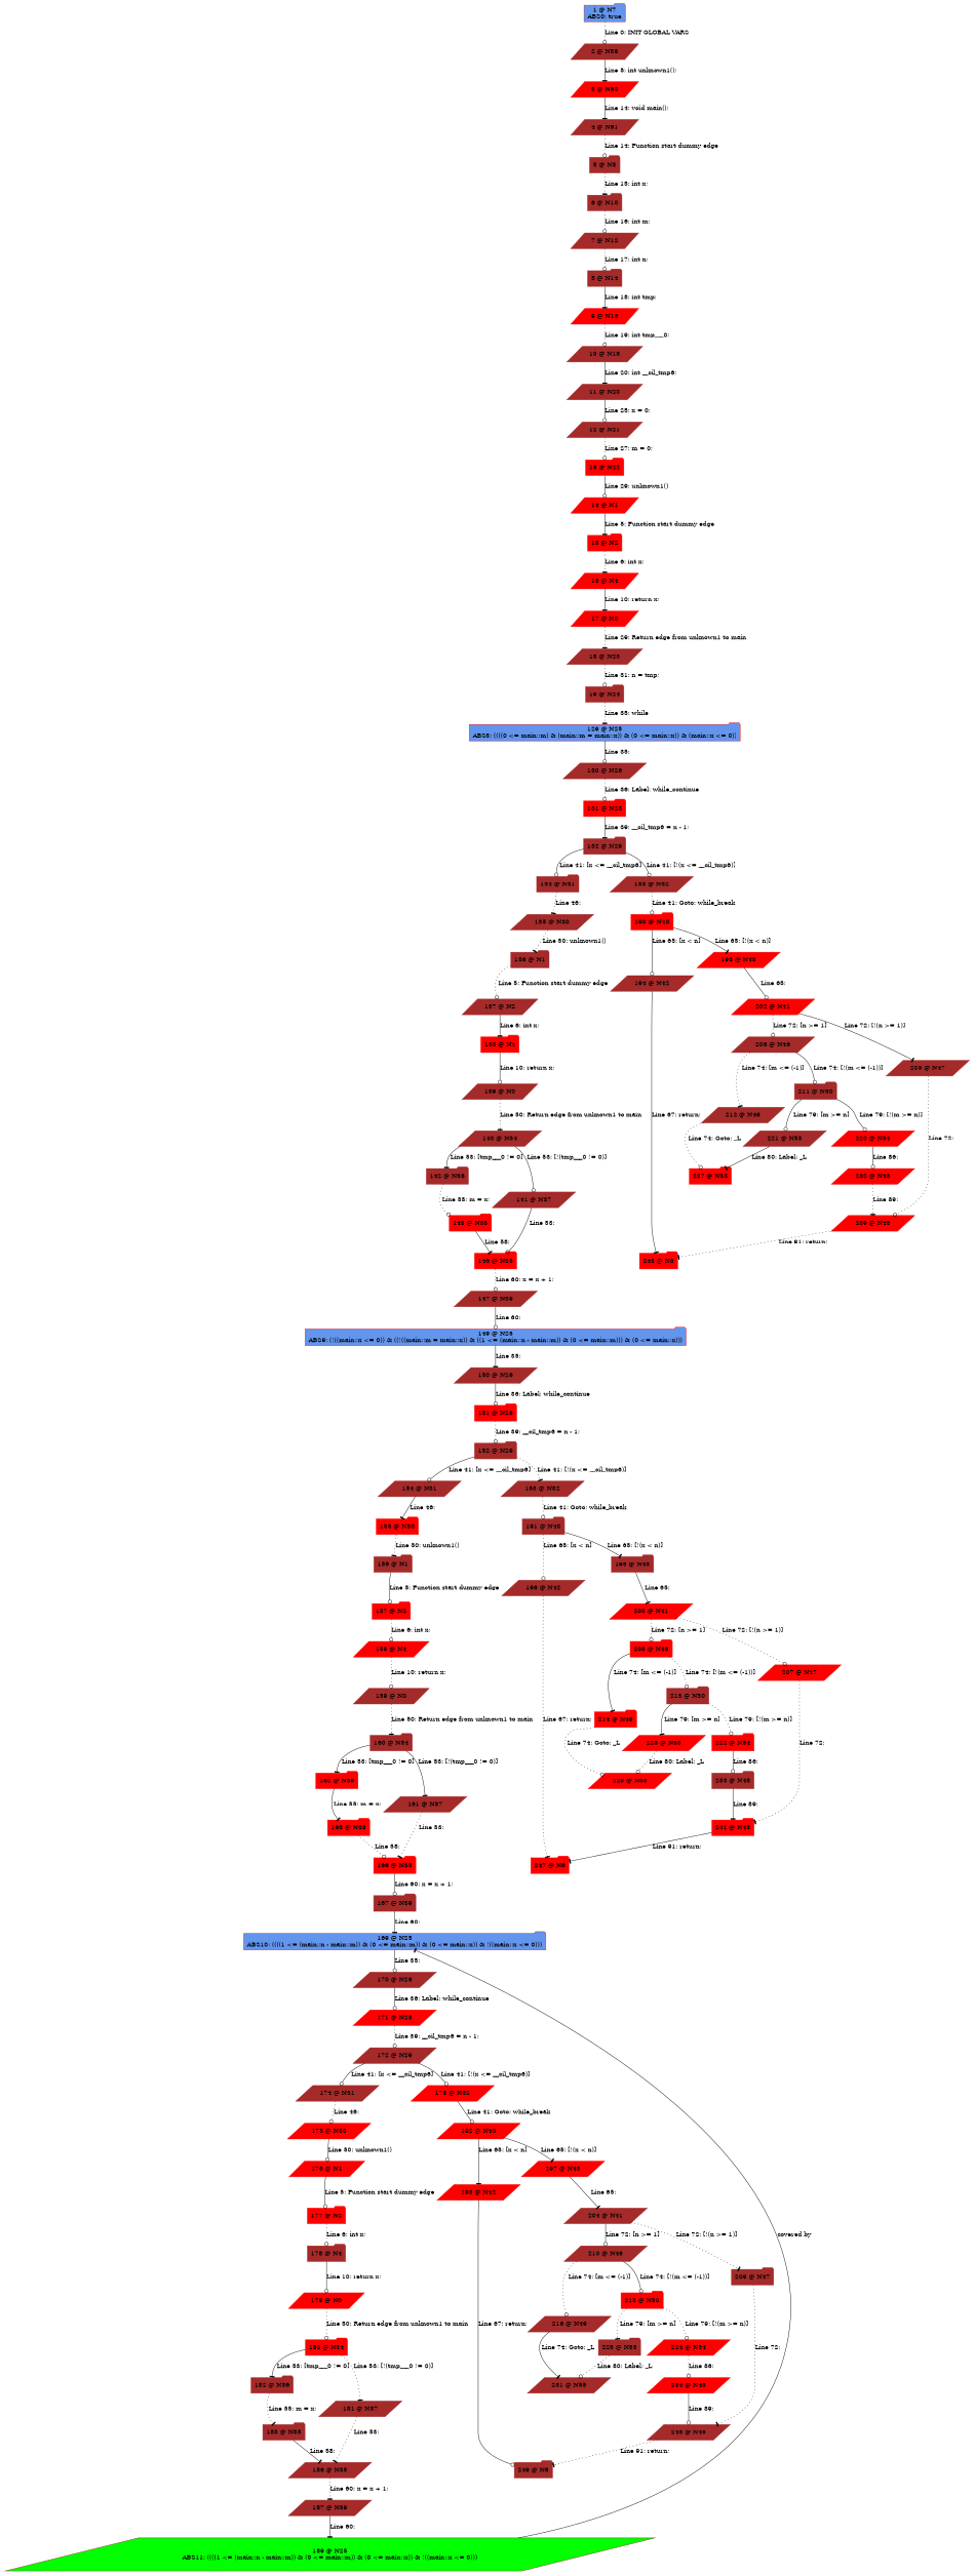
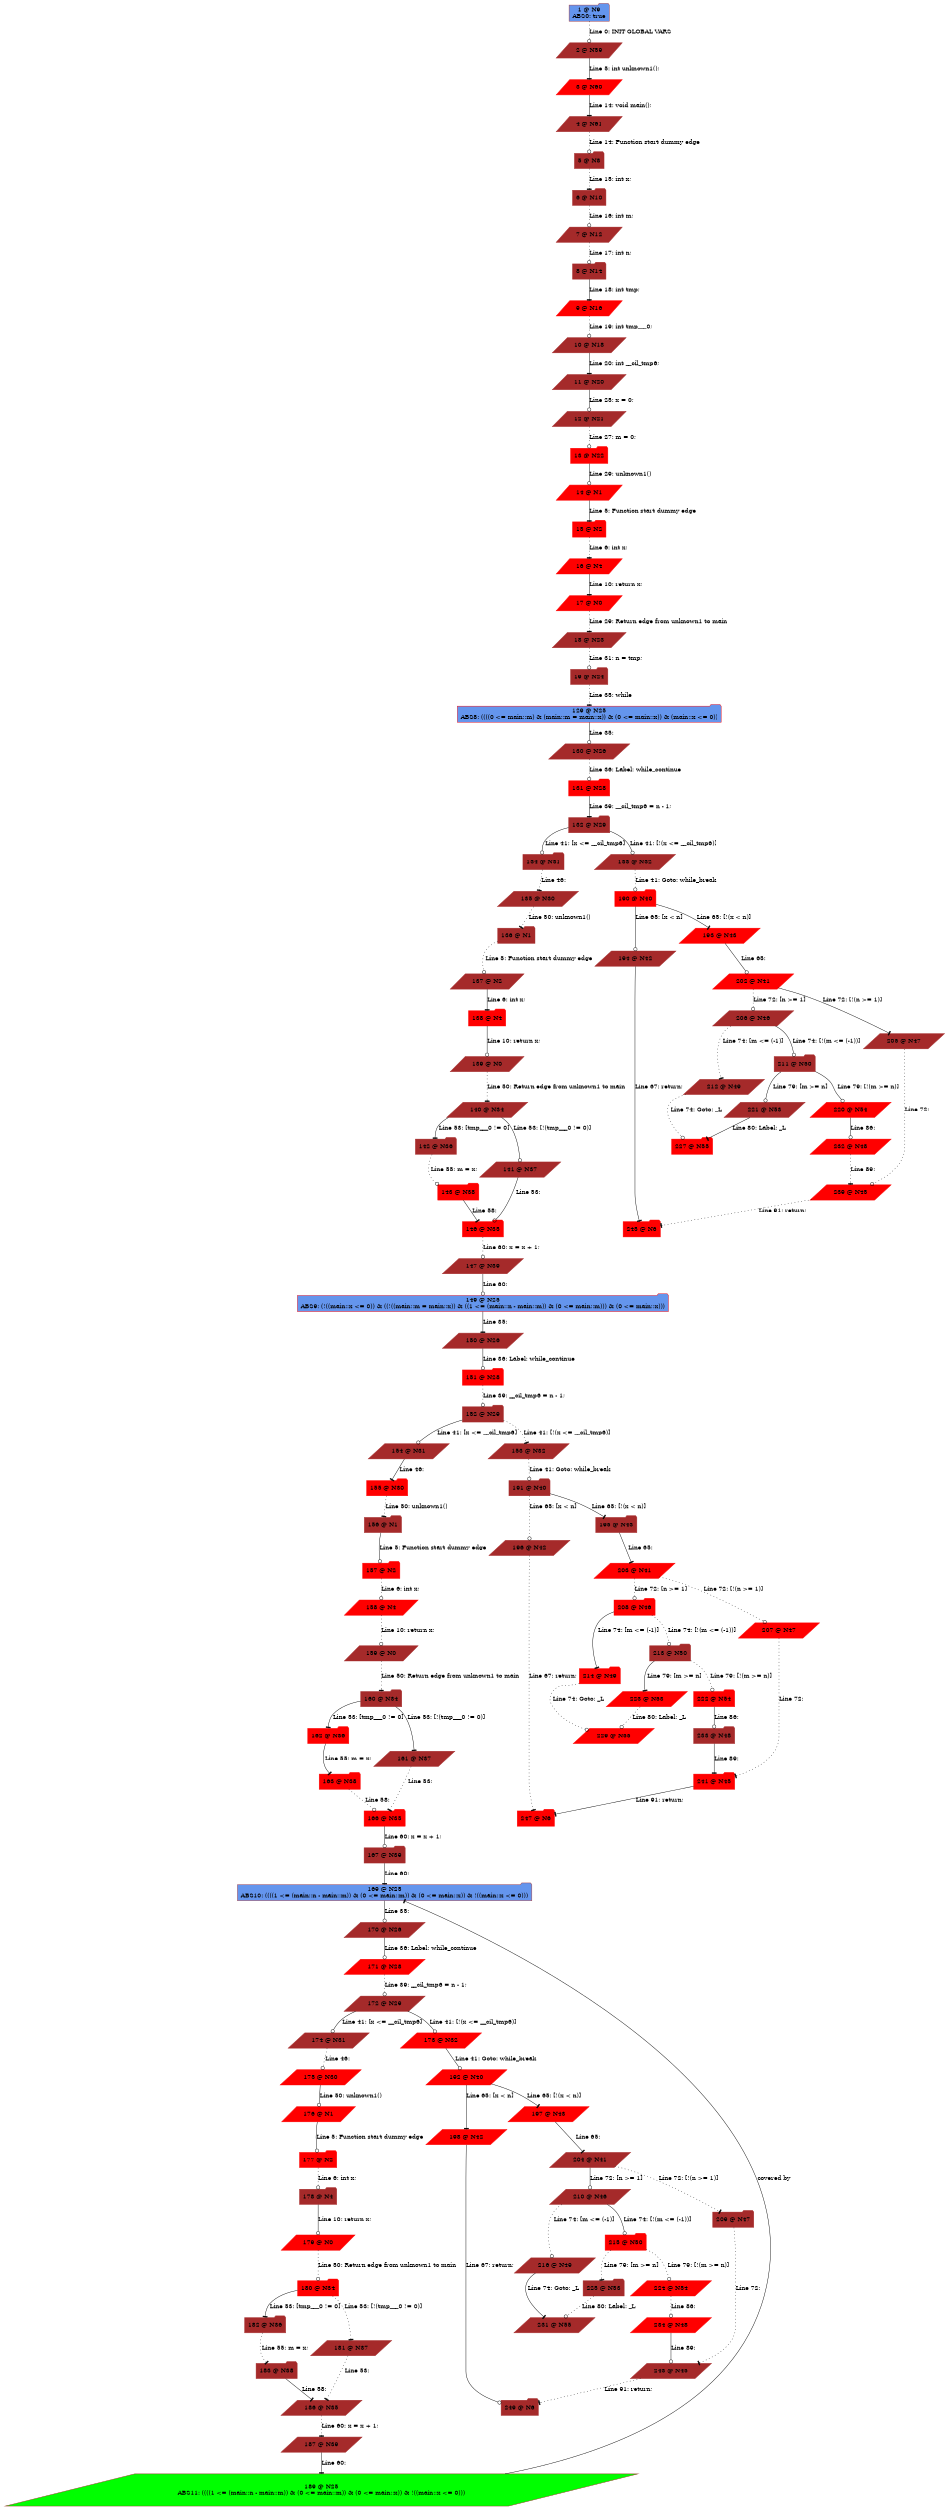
  digraph {
    node [color=brown shape=parallelogram style=filled]
    edge [style=solid arrowhead=odot]
-   n1 [fillcolor=cornflowerblue label="1 @ N7\nABS0: true" shape=folder]
+   n1 [fillcolor=cornflowerblue label="1 @ N9\nABS0: true" shape=folder]
    n2 [label="2 @ N59"]
    n3 [color=red label="3 @ N60"]
    n4 [label="4 @ N61"]
    n5 [label="5 @ N8" shape=folder]
    n6 [label="6 @ N10" shape=folder]
    n7 [label="7 @ N12"]
    n8 [label="8 @ N14" shape=folder]
    n9 [color=red label="9 @ N16"]
    n10 [label="10 @ N18"]
    n11 [label="11 @ N20"]
    n12 [label="12 @ N21"]
    n13 [color=red label="13 @ N22" shape=folder]
    n14 [color=red label="14 @ N1"]
    n15 [color=red label="15 @ N2" shape=folder]
    n16 [color=red label="16 @ N4"]
    n17 [color=red label="17 @ N0"]
    n18 [label="18 @ N23"]
    n19 [label="19 @ N24" shape=folder]
    n20 [color=red fillcolor=cornflowerblue label="129 @ N25\nABS8: ((((0 <= main::m) & (main::m = main::x)) & (0 <= main::x)) & (main::x <= 0))" shape=folder]
    n21 [label="130 @ N26"]
    n22 [color=red label="131 @ N28" shape=folder]
    n23 [label="132 @ N29" shape=folder]
    n24 [label="134 @ N31" shape=folder]
    n25 [label="133 @ N32"]
    n26 [label="135 @ N30"]
    n27 [label="136 @ N1" shape=folder]
    n28 [label="137 @ N2"]
    n29 [color=red label="138 @ N4" shape=folder]
    n30 [label="139 @ N0"]
    n31 [label="140 @ N34"]
    n32 [label="142 @ N36" shape=folder]
    n33 [label="141 @ N37"]
    n34 [color=red label="143 @ N38" shape=folder]
    n35 [color=red label="146 @ N35" shape=folder]
    n36 [label="147 @ N39"]
    n37 [color=red fillcolor=cornflowerblue label="149 @ N25\nABS9: (!((main::x <= 0)) & ((!((main::m = main::x)) & ((1 <= (main::n - main::m)) & (0 <= main::m))) & (0 <= main::x)))" shape=folder]
    n38 [label="150 @ N26"]
    n39 [color=red label="151 @ N28" shape=folder]
    n40 [label="152 @ N29" shape=folder]
    n41 [label="154 @ N31"]
    n42 [label="153 @ N32"]
    n43 [color=red label="155 @ N30" shape=folder]
    n44 [label="156 @ N1" shape=folder]
    n45 [color=red label="157 @ N2" shape=folder]
    n46 [color=red label="158 @ N4"]
    n47 [label="159 @ N0"]
    n48 [label="160 @ N34" shape=folder]
    n49 [color=red label="162 @ N36" shape=folder]
    n50 [label="161 @ N37"]
    n51 [color=red label="163 @ N38" shape=folder]
    n52 [color=red label="166 @ N35" shape=folder]
    n53 [label="167 @ N39" shape=folder]
    n54 [fillcolor=cornflowerblue label="169 @ N25\nABS10: ((((1 <= (main::n - main::m)) & (0 <= main::m)) & (0 <= main::x)) & !((main::x <= 0)))" shape=folder]
    n55 [label="170 @ N26"]
    n56 [color=red label="171 @ N28"]
    n57 [label="172 @ N29"]
    n58 [label="174 @ N31"]
    n59 [color=red label="173 @ N32"]
    n60 [color=red label="175 @ N30"]
    n61 [color=red label="176 @ N1"]
    n62 [color=red label="177 @ N2" shape=folder]
    n63 [label="178 @ N4" shape=folder]
    n64 [color=red label="179 @ N0"]
    n65 [color=red label="180 @ N34" shape=folder]
    n66 [label="182 @ N36" shape=folder]
    n67 [label="181 @ N37"]
    n68 [label="183 @ N38" shape=folder]
    n69 [label="186 @ N35"]
    n70 [label="187 @ N39"]
    n71 [fillcolor=green label="189 @ N25\nABS11: ((((1 <= (main::n - main::m)) & (0 <= main::m)) & (0 <= main::x)) & !((main::x <= 0)))"]
    n72 [color=red label="192 @ N40"]
    n73 [color=red label="198 @ N42"]
    n74 [color=red label="197 @ N43"]
    n75 [label="249 @ N6" shape=folder]
    n76 [label="204 @ N41"]
    n77 [label="210 @ N46"]
    n78 [label="209 @ N47" shape=folder]
    n79 [label="216 @ N49"]
    n80 [color=red label="215 @ N50" shape=folder]
    n81 [label="231 @ N55"]
    n82 [label="225 @ N53" shape=folder]
    n83 [color=red label="224 @ N54"]
    n84 [color=red label="234 @ N48"]
    n85 [label="243 @ N45"]
    n86 [label="191 @ N40" shape=folder]
    n87 [label="196 @ N42"]
    n88 [label="195 @ N43" shape=folder]
    n89 [color=red label="247 @ N6" shape=folder]
    n90 [color=red label="203 @ N41"]
    n91 [color=red label="208 @ N46" shape=folder]
    n92 [color=red label="207 @ N47"]
    n93 [color=red label="214 @ N49" shape=folder]
    n94 [label="213 @ N50" shape=folder]
    n95 [color=red label="229 @ N55"]
    n96 [color=red label="223 @ N53"]
    n97 [color=red label="222 @ N54" shape=folder]
    n98 [label="233 @ N48" shape=folder]
    n99 [color=red label="241 @ N45" shape=folder]
    n100 [color=red label="190 @ N40" shape=folder]
    n101 [label="194 @ N42"]
    n102 [color=red label="193 @ N43"]
    n103 [color=red label="245 @ N6" shape=folder]
    n104 [color=red label="202 @ N41"]
    n105 [label="206 @ N46"]
    n106 [label="205 @ N47"]
    n107 [label="212 @ N49"]
    n108 [label="211 @ N50" shape=folder]
    n109 [color=red label="227 @ N55" shape=folder]
    n110 [label="221 @ N53"]
    n111 [color=red label="220 @ N54"]
    n112 [color=red label="232 @ N48"]
    n113 [color=red label="239 @ N45"]
    n1 -> n2 [label="Line 0: INIT GLOBAL VARS" style=dotted]
    n2 -> n3 [label="Line 5: int unknown1();" arrowhead=tee]
    n3 -> n4 [label="Line 14: void main();" arrowhead=tee]
    n4 -> n5 [label="Line 14: Function start dummy edge" style=dotted]
    n5 -> n6 [label="Line 15: int x;" style=dotted arrowhead=tee]
    n6 -> n7 [label="Line 16: int m;" style=dotted]
    n7 -> n8 [label="Line 17: int n;" style=dotted]
    n8 -> n9 [label="Line 18: int tmp;" arrowhead=tee]
    n9 -> n10 [label="Line 19: int tmp___0;" style=dotted]
    n10 -> n11 [label="Line 20: int __cil_tmp6;" arrowhead=tee]
    n11 -> n12 [label="Line 25: x = 0;"]
    n12 -> n13 [label="Line 27: m = 0;" style=dotted]
    n13 -> n14 [label="Line 29: unknown1()"]
    n14 -> n15 [label="Line 5: Function start dummy edge" arrowhead=tee]
    n15 -> n16 [label="Line 6: int x;" style=dotted arrowhead=tee]
    n16 -> n17 [label="Line 10: return x;" arrowhead=tee]
    n17 -> n18 [label="Line 29: Return edge from unknown1 to main" style=dotted arrowhead=tee]
    n18 -> n19 [label="Line 31: n = tmp;" style=dotted]
    n19 -> n20 [label="Line 35: while" style=dotted arrowhead=tee]
    n20 -> n21 [label="Line 35: "]
    n21 -> n22 [label="Line 36: Label: while_continue" style=dotted]
    n22 -> n23 [label="Line 39: __cil_tmp6 = n - 1;" arrowhead=tee]
    n23 -> n24 [label="Line 41: [x <= __cil_tmp6]"]
    n23 -> n25 [label="Line 41: [!(x <= __cil_tmp6)]"]
    n24 -> n26 [label="Line 46: " style=dotted arrowhead=tee]
    n25 -> n100 [label="Line 41: Goto: while_break" style=dotted]
    n26 -> n27 [label="Line 50: unknown1()" style=dotted arrowhead=tee]
    n27 -> n28 [label="Line 5: Function start dummy edge" style=dotted]
    n28 -> n29 [label="Line 6: int x;" arrowhead=tee]
    n29 -> n30 [label="Line 10: return x;"]
    n30 -> n31 [label="Line 50: Return edge from unknown1 to main" style=dotted arrowhead=tee]
    n31 -> n32 [label="Line 53: [tmp___0 != 0]" arrowhead=tee]
    n31 -> n33 [label="Line 53: [!(tmp___0 != 0)]"]
    n32 -> n34 [label="Line 55: m = x;" style=dotted]
    n33 -> n35 [label="Line 53: "]
    n34 -> n35 [label="Line 58: " arrowhead=tee]
    n35 -> n36 [label="Line 60: x = x + 1;" style=dotted]
    n36 -> n37 [label="Line 60: "]
    n37 -> n38 [label="Line 35: " arrowhead=tee]
    n38 -> n39 [label="Line 36: Label: while_continue"]
    n39 -> n40 [label="Line 39: __cil_tmp6 = n - 1;" style=dotted]
    n40 -> n41 [label="Line 41: [x <= __cil_tmp6]"]
    n40 -> n42 [label="Line 41: [!(x <= __cil_tmp6)]" style=dotted arrowhead=tee]
    n41 -> n43 [label="Line 46: " arrowhead=tee]
    n42 -> n86 [label="Line 41: Goto: while_break" style=dotted]
    n43 -> n44 [label="Line 50: unknown1()" style=dotted arrowhead=tee]
    n44 -> n45 [label="Line 5: Function start dummy edge"]
    n45 -> n46 [label="Line 6: int x;" style=dotted]
    n46 -> n47 [label="Line 10: return x;" style=dotted]
    n47 -> n48 [label="Line 50: Return edge from unknown1 to main" style=dotted arrowhead=tee]
    n48 -> n49 [label="Line 53: [tmp___0 != 0]" arrowhead=tee]
    n48 -> n50 [label="Line 53: [!(tmp___0 != 0)]" arrowhead=tee]
    n49 -> n51 [label="Line 55: m = x;" arrowhead=tee]
    n50 -> n52 [label="Line 53: " style=dotted arrowhead=tee]
    n51 -> n52 [label="Line 58: " style=dotted]
    n52 -> n53 [label="Line 60: x = x + 1;"]
    n53 -> n54 [label="Line 60: " arrowhead=tee]
    n54 -> n55 [label="Line 35: "]
    n55 -> n56 [label="Line 36: Label: while_continue"]
    n56 -> n57 [label="Line 39: __cil_tmp6 = n - 1;" style=dotted]
    n57 -> n58 [label="Line 41: [x <= __cil_tmp6]"]
    n57 -> n59 [label="Line 41: [!(x <= __cil_tmp6)]"]
    n58 -> n60 [label="Line 46: " style=dotted]
    n59 -> n72 [label="Line 41: Goto: while_break"]
    n60 -> n61 [label="Line 50: unknown1()"]
    n61 -> n62 [label="Line 5: Function start dummy edge"]
    n62 -> n63 [label="Line 6: int x;" style=dotted]
    n63 -> n64 [label="Line 10: return x;"]
    n64 -> n65 [label="Line 50: Return edge from unknown1 to main" style=dotted]
    n65 -> n66 [label="Line 53: [tmp___0 != 0]" arrowhead=tee]
    n65 -> n67 [label="Line 53: [!(tmp___0 != 0)]" style=dotted arrowhead=tee]
    n66 -> n68 [label="Line 55: m = x;" style=dotted arrowhead=tee]
    n67 -> n69 [label="Line 53: " style=dotted arrowhead=tee]
    n68 -> n69 [label="Line 58: " arrowhead=tee]
    n69 -> n70 [label="Line 60: x = x + 1;" style=dotted arrowhead=tee]
    n70 -> n71 [label="Line 60: " arrowhead=tee]
    n71 -> n54 [label="covered by" weight=0 arrowhead=tee]
    n72 -> n73 [label="Line 65: [x < n]" arrowhead=tee]
    n72 -> n74 [label="Line 65: [!(x < n)]" arrowhead=tee]
    n73 -> n75 [label="Line 67: return;"]
    n74 -> n76 [label="Line 65: " arrowhead=tee]
    n76 -> n77 [label="Line 72: [n >= 1]"]
    n76 -> n78 [label="Line 72: [!(n >= 1)]" style=dotted arrowhead=tee]
    n77 -> n79 [label="Line 74: [m <= (-1)]" style=dotted]
    n77 -> n80 [label="Line 74: [!(m <= (-1))]"]
    n78 -> n85 [label="Line 72: " style=dotted arrowhead=tee]
    n79 -> n81 [label="Line 74: Goto: _L" arrowhead=tee]
    n80 -> n82 [label="Line 79: [m >= n]" style=dotted arrowhead=tee]
    n80 -> n83 [label="Line 79: [!(m >= n)]" style=dotted]
    n82 -> n81 [label="Line 80: Label: _L" style=dotted]
    n83 -> n84 [label="Line 86: " style=dotted]
    n84 -> n85 [label="Line 89: "]
    n85 -> n75 [label="Line 91: return;" style=dotted arrowhead=tee]
    n86 -> n87 [label="Line 65: [x < n]" style=dotted]
    n86 -> n88 [label="Line 65: [!(x < n)]" arrowhead=tee]
    n87 -> n89 [label="Line 67: return;" style=dotted arrowhead=tee]
    n88 -> n90 [label="Line 65: " arrowhead=tee]
    n90 -> n91 [label="Line 72: [n >= 1]" style=dotted]
    n90 -> n92 [label="Line 72: [!(n >= 1)]" style=dotted]
    n91 -> n93 [label="Line 74: [m <= (-1)]" arrowhead=tee]
    n91 -> n94 [label="Line 74: [!(m <= (-1))]" style=dotted]
    n92 -> n99 [label="Line 72: " style=dotted arrowhead=tee]
    n93 -> n95 [label="Line 74: Goto: _L" style=dotted]
    n94 -> n96 [label="Line 79: [m >= n]" arrowhead=tee]
    n94 -> n97 [label="Line 79: [!(m >= n)]" style=dotted]
    n96 -> n95 [label="Line 80: Label: _L" style=dotted]
    n97 -> n98 [label="Line 86: "]
    n98 -> n99 [label="Line 89: " arrowhead=tee]
    n99 -> n89 [label="Line 91: return;" arrowhead=tee]
    n100 -> n101 [label="Line 65: [x < n]"]
    n100 -> n102 [label="Line 65: [!(x < n)]" arrowhead=tee]
    n101 -> n103 [label="Line 67: return;" arrowhead=tee]
    n102 -> n104 [label="Line 65: "]
    n104 -> n105 [label="Line 72: [n >= 1]" style=dotted]
    n104 -> n106 [label="Line 72: [!(n >= 1)]" arrowhead=tee]
    n105 -> n107 [label="Line 74: [m <= (-1)]" style=dotted arrowhead=tee]
    n105 -> n108 [label="Line 74: [!(m <= (-1))]"]
    n106 -> n113 [label="Line 72: " style=dotted]
    n107 -> n109 [label="Line 74: Goto: _L" style=dotted]
    n108 -> n110 [label="Line 79: [m >= n]"]
    n108 -> n111 [label="Line 79: [!(m >= n)]"]
    n110 -> n109 [label="Line 80: Label: _L" arrowhead=tee]
    n111 -> n112 [label="Line 86: "]
    n112 -> n113 [label="Line 89: " style=dotted arrowhead=tee]
    n113 -> n103 [label="Line 91: return;" style=dotted arrowhead=tee]
  }
